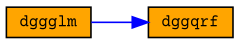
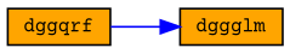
  digraph {
    rankdir=RL
    fontname="Courier Prime"
    node [color=black fillcolor=orange fontname="Courier Prime" fontsize=10 shape=record style=filled]
    n1 [fontcolor=black height=0.2 label=dggqrf width=0.4]
    n2 [height=0.2 label=dggglm width=0.4]
-   n1 -> n2 [color=blue dir=back fontname="Courier Prime" fontsize=10 labelfontname=Helvetica labelfontsize=10 style=solid]
+   n2 -> n1 [color=blue dir=back fontname="Courier Prime" fontsize=10 labelfontname=Helvetica labelfontsize=10 style=solid]
  }
